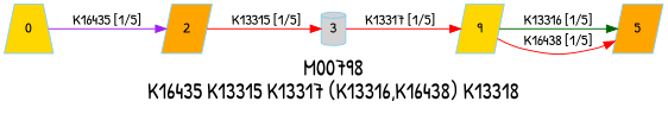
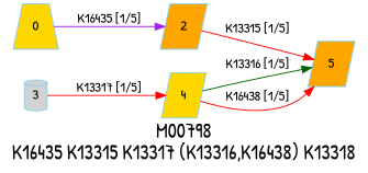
  digraph {
    fontname="Patrick Hand"
    fontsize=20
    label="M00798\nK16435 K13315 K13317 (K13316,K16438) K13318"
    rankdir=LR
    node [color=skyblue fillcolor=gold fontname="Patrick Hand" shape=parallelogram style=filled]
    edge [color=red fontname="Patrick Hand"]
    0 [height=.3 shape=trapezium width=.3]
    2 [fillcolor=orange height=.3 width=.3]
    3 [fillcolor=lightgrey height=.3 shape=cylinder width=.3]
-   4 [height=.3 width=.3 label=9]
+   4 [height=.3 width=.3]
    5 [fillcolor=orange height=.3 width=.3]
    subgraph sub_1 {
      0
      2
      3
      4
      5
    }
    0 -> 2 [color=purple label="K16435 [1/5]"]
-   2 -> 3 [label="K13315 [1/5]"]
+   2 -> 5 [label="K13315 [1/5]"]
    3 -> 4 [label="K13317 [1/5]"]
    4 -> 5 [color=darkgreen label="K13316 [1/5]"]
    4 -> 5 [label="K16438 [1/5]"]
  }
